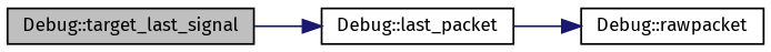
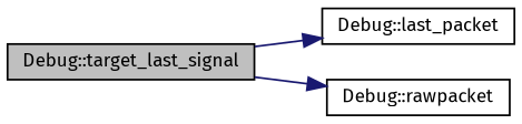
  digraph {
    fontname="Fira Sans"
    rankdir=LR
    node [color=black fillcolor=white fontname="Fira Sans" fontsize=10 shape=record style=filled]
    edge [color=midnightblue fontname="Fira Sans" fontsize=10 labelfontname=FreeSans labelfontsize=10 style=solid]
    n1 [fillcolor=grey75 fontcolor=black height=0.2 label="Debug::target_last_signal" width=0.4]
    n2 [height=0.2 label="Debug::last_packet" width=0.4]
    n3 [height=0.2 label="Debug::rawpacket" width=0.4]
    n1 -> n2
-   n2 -> n3
+   n1 -> n3
  }
